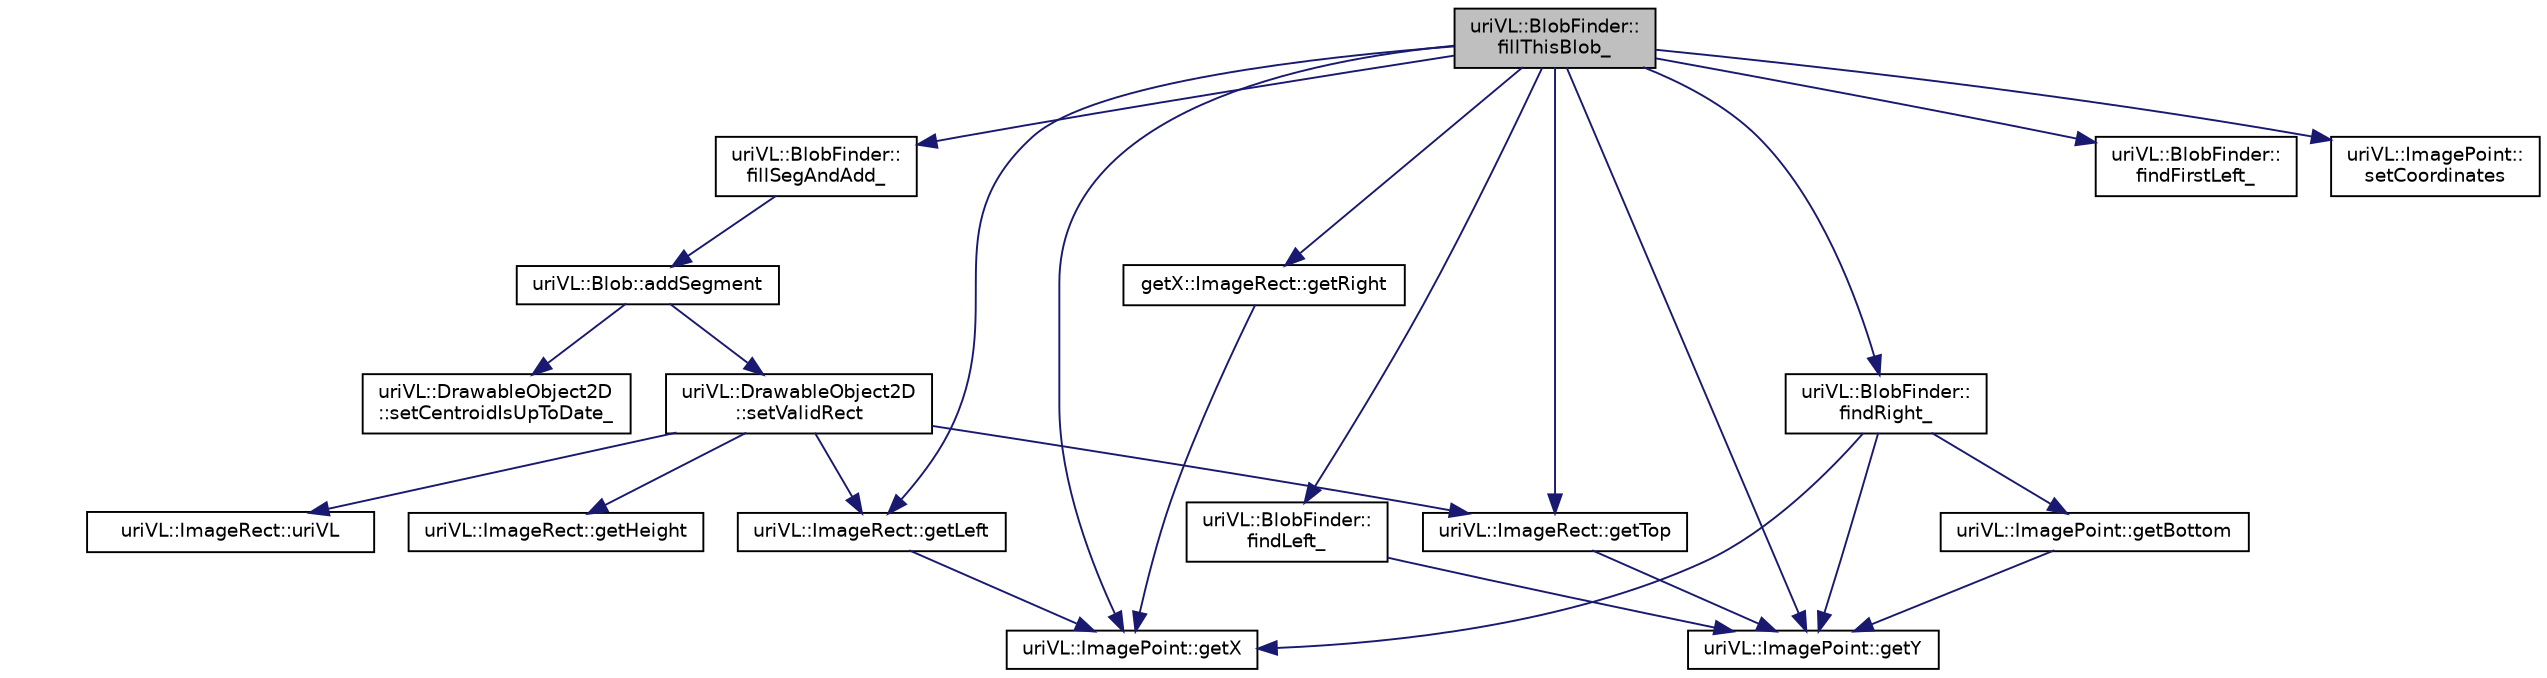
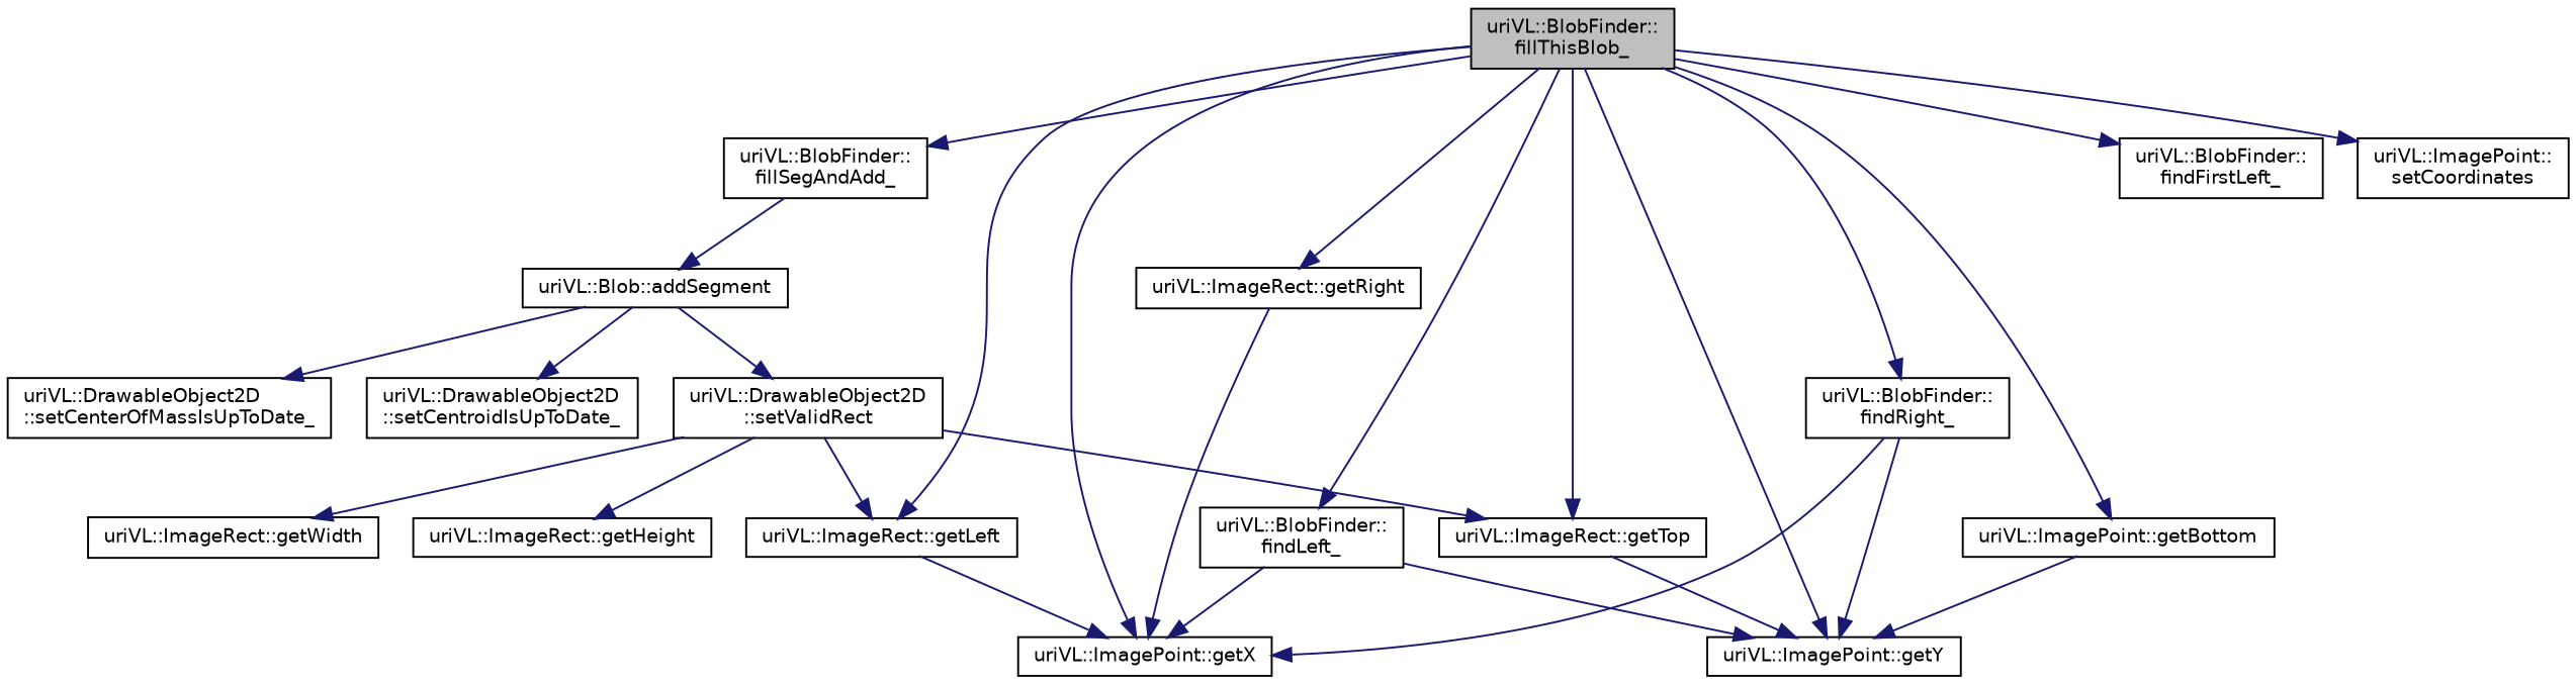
  digraph {
    rankdir=TB
    node [color=black fillcolor=white fontname=Helvetica fontsize=10 shape=record style=filled]
    edge [color=midnightblue fontname=Helvetica fontsize=10 labelfontname=Helvetica labelfontsize=10 style=solid]
    n1 [fillcolor=grey75 fontcolor=black height=0.2 label="uriVL::BlobFinder::\lfillThisBlob_" width=0.4]
    n2 [height=0.2 label="uriVL::BlobFinder::\lfillSegAndAdd_" width=0.4]
    n3 [height=0.2 label="uriVL::ImageRect::getLeft" width=0.4]
    n4 [height=0.2 label="uriVL::ImagePoint::getX" width=0.4]
    n5 [height=0.2 label="uriVL::ImageRect::getTop" width=0.4]
    n6 [height=0.2 label="uriVL::ImagePoint::getY" width=0.4]
    n7 [height=0.2 label="uriVL::BlobFinder::\lfindFirstLeft_" width=0.4]
    n8 [height=0.2 label="uriVL::BlobFinder::\lfindLeft_" width=0.4]
    n9 [height=0.2 label="uriVL::BlobFinder::\lfindRight_" width=0.4]
    n10 [height=0.2 label="uriVL::ImagePoint::getBottom" width=0.4]
-   n11 [height=0.2 label="getX::ImageRect::getRight" width=0.4]
+   n11 [height=0.2 label="uriVL::ImageRect::getRight" width=0.4]
    n12 [height=0.2 label="uriVL::ImagePoint::\lsetCoordinates" width=0.4]
    n13 [height=0.2 label="uriVL::Blob::addSegment" width=0.4]
+   n14 [height=0.2 label="uriVL::DrawableObject2D\l::setCenterOfMassIsUpToDate_" width=0.4]
    n15 [height=0.2 label="uriVL::DrawableObject2D\l::setCentroidIsUpToDate_" width=0.4]
    n16 [height=0.2 label="uriVL::DrawableObject2D\l::setValidRect" width=0.4]
-   n17 [height=0.2 label="uriVL::ImageRect::uriVL" width=0.4]
+   n17 [height=0.2 label="uriVL::ImageRect::getWidth" width=0.4]
    n18 [height=0.2 label="uriVL::ImageRect::getHeight" width=0.4]
    n1 -> n2
    n1 -> n3
    n1 -> n4
    n1 -> n5
    n1 -> n6
    n1 -> n7
    n1 -> n8
    n1 -> n9
-   n9 -> n10
+   n1 -> n10
    n1 -> n11
    n1 -> n12
    n2 -> n13
    n3 -> n4
    n5 -> n6
+   n8 -> n4
    n8 -> n6
    n9 -> n4
    n9 -> n6
    n10 -> n6
    n11 -> n4
+   n13 -> n14
    n13 -> n15
    n13 -> n16
    n16 -> n3
    n16 -> n5
    n16 -> n17
    n16 -> n18
  }
